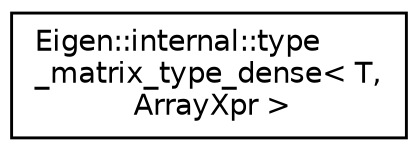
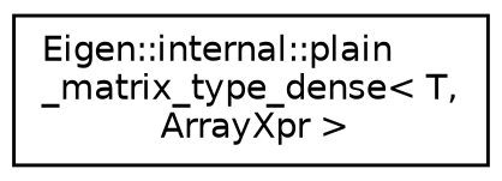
  digraph {
    rankdir=LR
-   n1 [color=black fillcolor=white fontname=Helvetica fontsize=10 height=0.2 label="Eigen::internal::type\l_matrix_type_dense\< T,\l ArrayXpr \>" shape=record style=filled width=0.4]
+   n1 [color=black fillcolor=white fontname=Helvetica fontsize=10 height=0.2 label="Eigen::internal::plain\l_matrix_type_dense\< T,\l ArrayXpr \>" shape=record style=filled width=0.4]
  }
